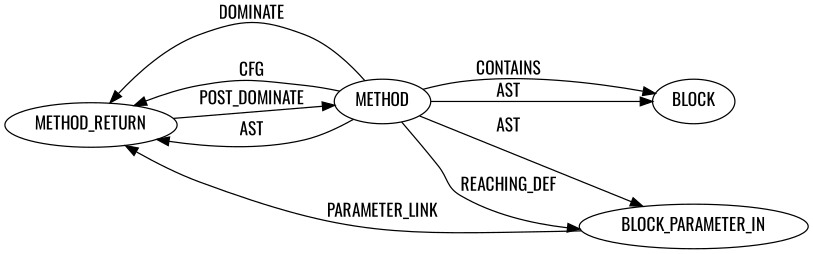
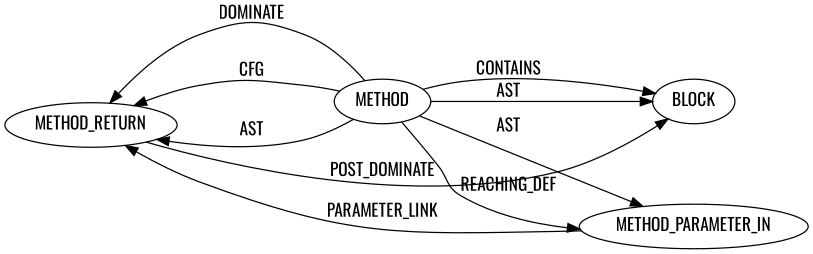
  digraph {
    fontname=Oswald
    rankdir=LR
    node [CODE="<empty>" ORDER=1 TYPE_FULL_NAME=ANY fontname=Oswald]
    edge [fontname=Oswald]
    n1 [CODE=RET EVALUATION_STRATEGY=BY_VALUE ORDER=2 label=METHOD_RETURN]
    n2 [AST_PARENT_FULL_NAME="<global>" AST_PARENT_TYPE=NAMESPACE_BLOCK FILENAME="<empty>" FULL_NAME=refcount_inc_not_zero IS_EXTERNAL=true NAME=refcount_inc_not_zero ORDER=0 label=METHOD TYPE_FULL_NAME=""]
-   n3 [CODE=p1 EVALUATION_STRATEGY=BY_VALUE INDEX=1 IS_VARIADIC=false NAME=p1 label=BLOCK_PARAMETER_IN]
+   n3 [CODE=p1 EVALUATION_STRATEGY=BY_VALUE INDEX=1 IS_VARIADIC=false NAME=p1 label=METHOD_PARAMETER_IN]
    n4 [ARGUMENT_INDEX=1 label=BLOCK]
-   n1 -> n2 [label=POST_DOMINATE]
+   n1 -> n4 [label=POST_DOMINATE]
    n2 -> n1 [label=AST]
    n2 -> n1 [label=DOMINATE]
    n2 -> n1 [label=CFG]
    n2 -> n3 [label=AST]
    n2 -> n3 [label=REACHING_DEF]
    n2 -> n4 [label=AST]
    n2 -> n4 [label=CONTAINS]
    n3 -> n1 [VARIABLE=p1 label=PARAMETER_LINK]
  }
